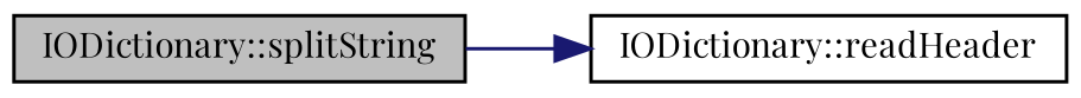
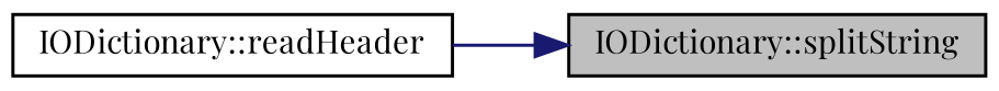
  digraph {
    rankdir=RL
    fontname="Playfair Display"
    node [color=black fontname="Playfair Display" fontsize=10 shape=record]
    n1 [fillcolor=grey75 fontcolor=black height=0.2 label="IODictionary::splitString" style=filled width=0.4]
    n2 [height=0.2 label="IODictionary::readHeader" width=0.4]
-   n2 -> n1 [color=midnightblue dir=back fontname="Playfair Display" fontsize=10 labelfontname=Helvetica labelfontsize=10 style=solid]
+   n1 -> n2 [color=midnightblue dir=back fontname="Playfair Display" fontsize=10 labelfontname=Helvetica labelfontsize=10 style=solid]
  }
